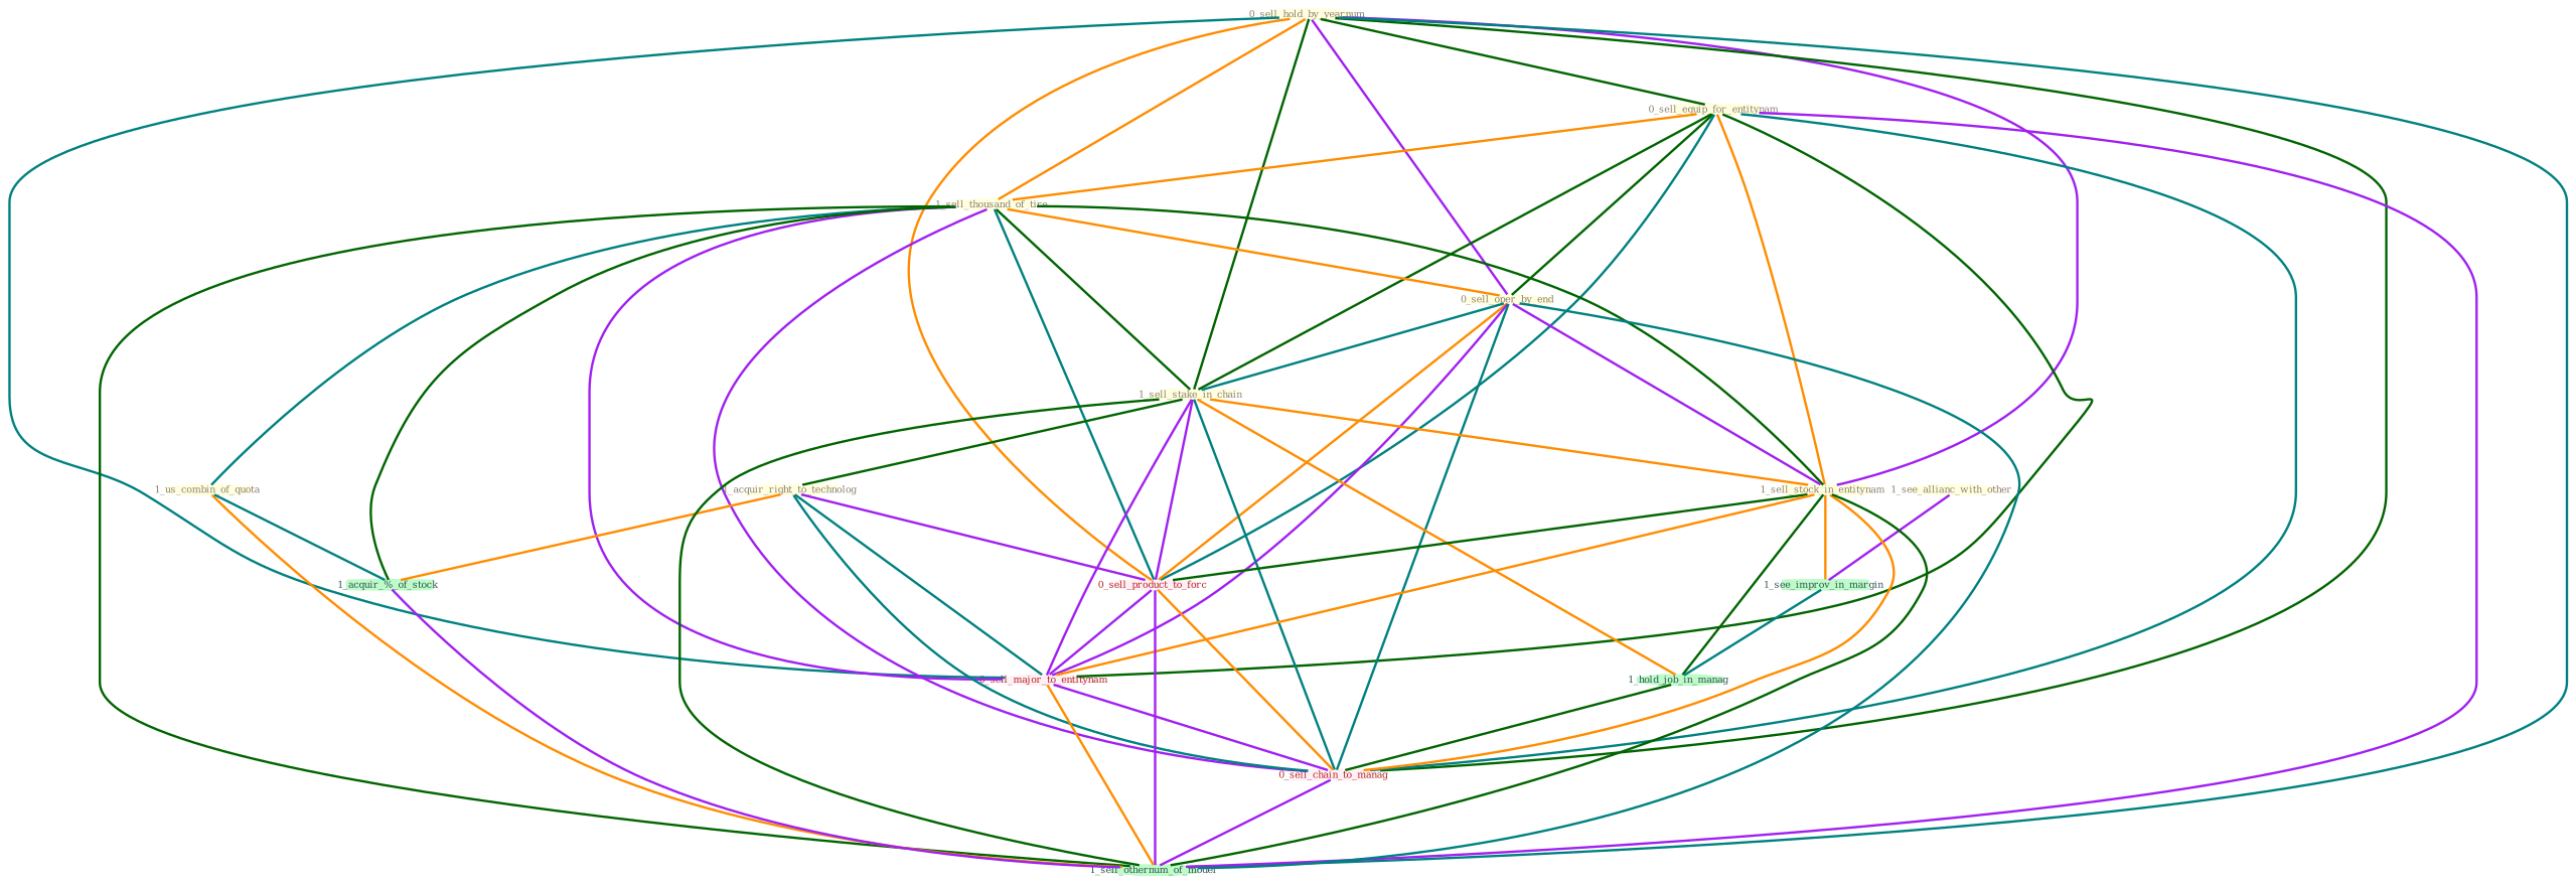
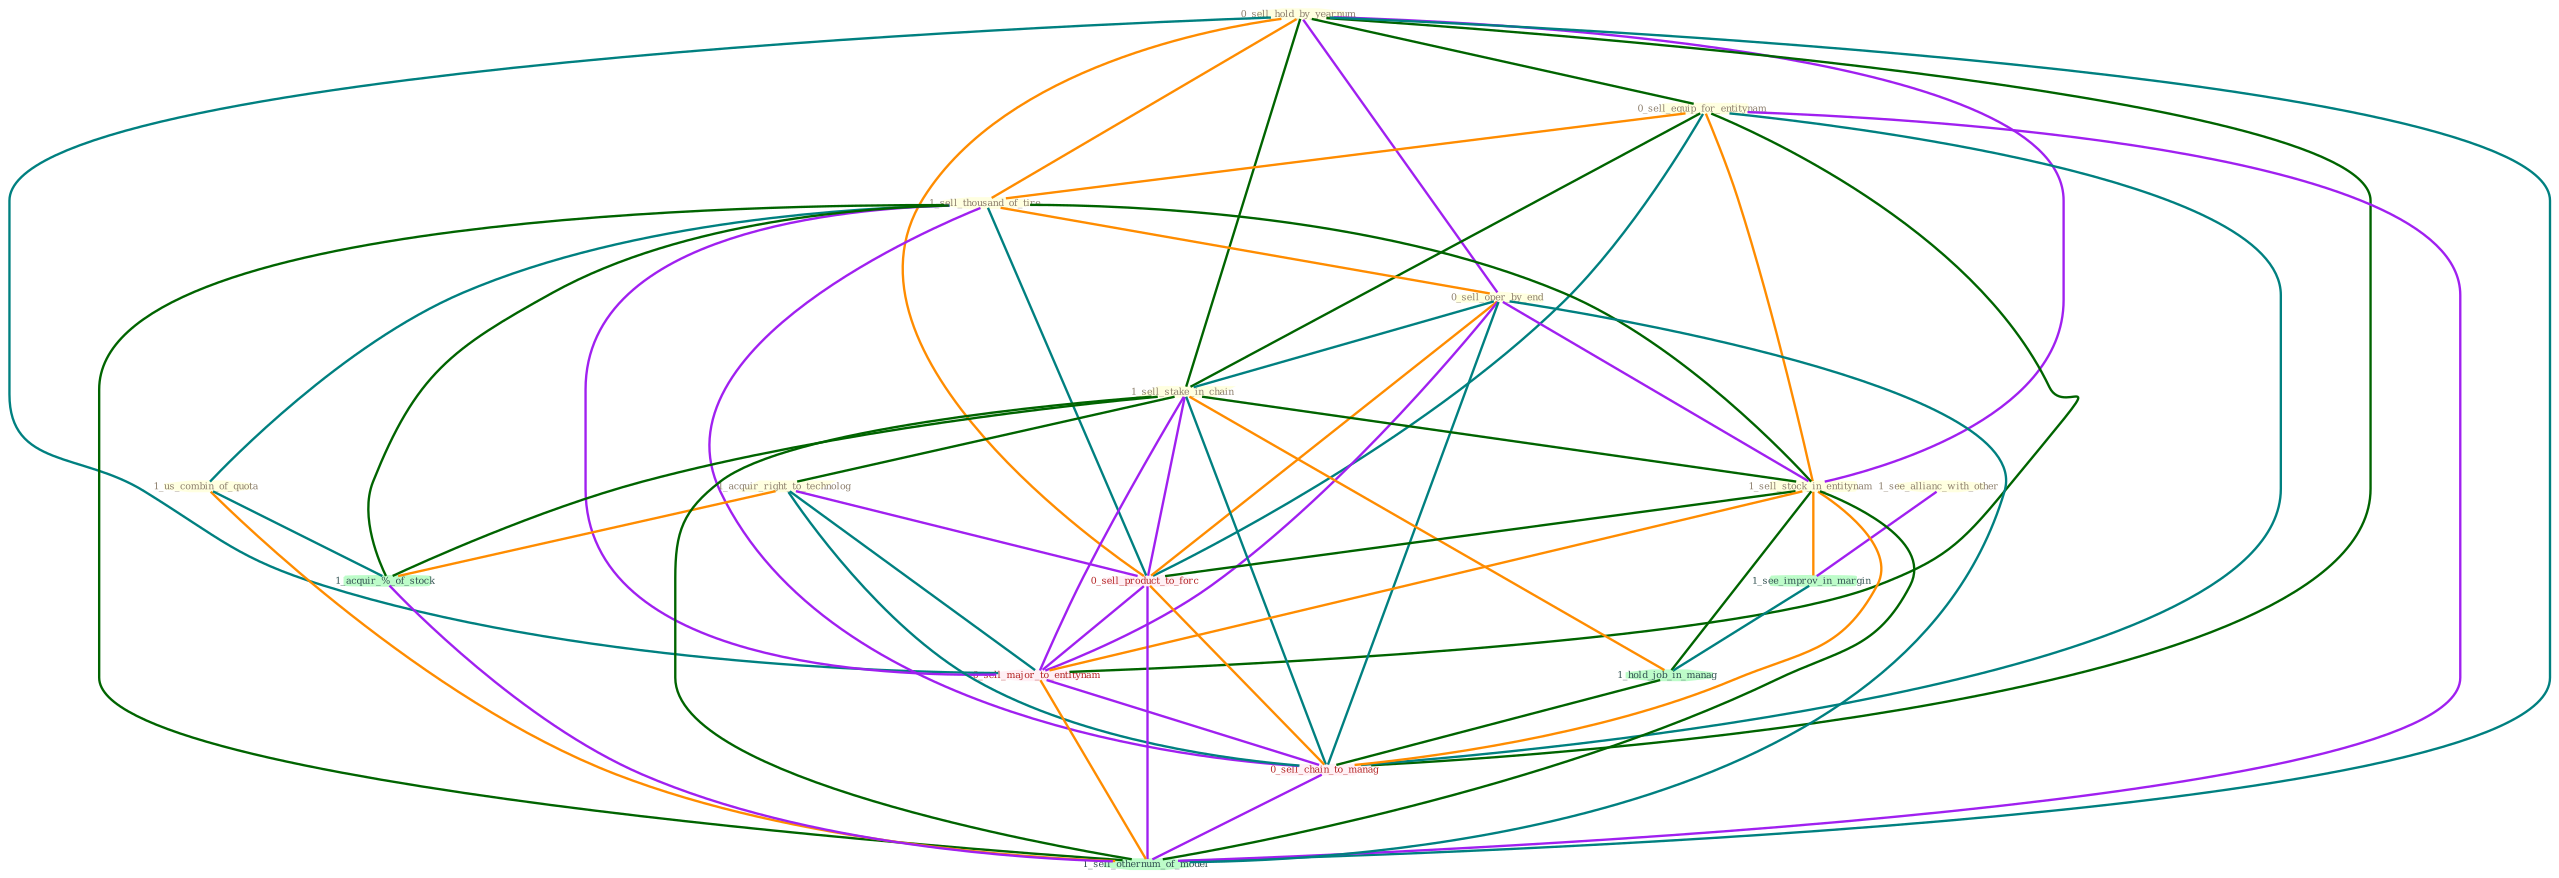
  graph {
    node [color="#ffffe0" fixedsize=true fontcolor="#8b7d6b" fontsize=4 shape=octagon style=filled]
    edge [color=darkgreen w=1]
    "0_sell_hold_by_yearnum " [height=.06 width=.5]
    "1_see_allianc_with_other " [height=.06 width=.5]
    "0_sell_equip_for_entitynam " [height=.06 shape=cylinder width=.5]
    "1_sell_thousand_of_tire " [height=.06 width=.5]
    "0_sell_oper_by_end " [height=.06 shape=house width=.5]
    "1_us_combin_of_quota " [height=.06 width=.5]
    "1_acquir_right_to_technolog " [height=.06 shape=parallelogram width=.5]
    "1_sell_stake_in_chain " [height=.06 shape=parallelogram width=.5]
    "1_sell_stock_in_entitynam " [height=.06 shape=cylinder width=.5]
    "0_sell_product_to_forc " [color="#fff0f5" fontcolor="#b22222" height=.06 width=.5]
    "0_sell_major_to_entitynam " [color="#fff0f5" fontcolor="#b22222" height=.06 width=.5]
    "0_sell_chain_to_manag " [color="#fff0f5" fontcolor="#b22222" height=.06 shape=parallelogram width=.5]
    "1_sell_othernum_of_model " [color="#BDFCC9" fontcolor="#2f4f4f" height=.06 width=.5]
    "1_see_improv_in_margin " [color="#BDFCC9" fontcolor="#2f4f4f" height=.06 shape=cylinder width=.5]
    "1_acquir_%_of_stock " [color="#BDFCC9" fontcolor="#2f4f4f" height=.06 shape=cylinder width=.5]
    "1_hold_job_in_manag " [color="#BDFCC9" fontcolor="#2f4f4f" height=.06 width=.5]
    subgraph sub_1 {
      "0_sell_hold_by_yearnum "
      "1_see_allianc_with_other "
      "0_sell_equip_for_entitynam "
      "1_sell_thousand_of_tire "
      "0_sell_oper_by_end "
      "1_us_combin_of_quota "
      "1_acquir_right_to_technolog "
      "1_sell_stake_in_chain "
      "1_sell_stock_in_entitynam "
    }
    subgraph sub_2 {
      "0_sell_product_to_forc "
      "0_sell_major_to_entitynam "
      "0_sell_chain_to_manag "
    }
    "0_sell_hold_by_yearnum " -- "0_sell_equip_for_entitynam "
    "0_sell_hold_by_yearnum " -- "1_sell_thousand_of_tire " [color=darkorange]
    "0_sell_hold_by_yearnum " -- "0_sell_oper_by_end " [color=purple w=2]
    "0_sell_hold_by_yearnum " -- "1_sell_stake_in_chain "
    "0_sell_hold_by_yearnum " -- "1_sell_stock_in_entitynam " [color=purple]
    "0_sell_hold_by_yearnum " -- "0_sell_product_to_forc " [color=darkorange]
    "0_sell_hold_by_yearnum " -- "0_sell_major_to_entitynam " [color=teal]
    "0_sell_hold_by_yearnum " -- "0_sell_chain_to_manag "
    "0_sell_hold_by_yearnum " -- "1_sell_othernum_of_model " [color=teal]
    "1_see_allianc_with_other " -- "1_see_improv_in_margin " [color=purple]
    "0_sell_equip_for_entitynam " -- "1_sell_thousand_of_tire " [color=darkorange]
-   "0_sell_equip_for_entitynam " -- "0_sell_oper_by_end "
    "0_sell_equip_for_entitynam " -- "1_sell_stake_in_chain "
    "0_sell_equip_for_entitynam " -- "1_sell_stock_in_entitynam " [color=darkorange w=2]
    "0_sell_equip_for_entitynam " -- "0_sell_product_to_forc " [color=teal]
    "0_sell_equip_for_entitynam " -- "0_sell_major_to_entitynam " [w=2]
    "0_sell_equip_for_entitynam " -- "0_sell_chain_to_manag " [color=teal]
    "0_sell_equip_for_entitynam " -- "1_sell_othernum_of_model " [color=purple]
    "1_sell_thousand_of_tire " -- "0_sell_oper_by_end " [color=darkorange]
    "1_sell_thousand_of_tire " -- "1_us_combin_of_quota " [color=teal]
-   "1_sell_thousand_of_tire " -- "1_sell_stake_in_chain "
+   "1_acquir_%_of_stock " -- "1_sell_stake_in_chain "
    "1_sell_thousand_of_tire " -- "1_sell_stock_in_entitynam "
    "1_sell_thousand_of_tire " -- "0_sell_product_to_forc " [color=teal]
    "1_sell_thousand_of_tire " -- "0_sell_major_to_entitynam " [color=purple]
    "1_sell_thousand_of_tire " -- "0_sell_chain_to_manag " [color=purple]
    "1_sell_thousand_of_tire " -- "1_sell_othernum_of_model " [w=2]
    "1_sell_thousand_of_tire " -- "1_acquir_%_of_stock "
    "0_sell_oper_by_end " -- "1_sell_stake_in_chain " [color=teal]
    "0_sell_oper_by_end " -- "1_sell_stock_in_entitynam " [color=purple]
    "0_sell_oper_by_end " -- "0_sell_product_to_forc " [color=darkorange]
    "0_sell_oper_by_end " -- "0_sell_major_to_entitynam " [color=purple]
    "0_sell_oper_by_end " -- "0_sell_chain_to_manag " [color=teal]
    "0_sell_oper_by_end " -- "1_sell_othernum_of_model " [color=teal]
    "1_us_combin_of_quota " -- "1_sell_othernum_of_model " [color=darkorange]
    "1_us_combin_of_quota " -- "1_acquir_%_of_stock " [color=teal]
    "1_acquir_right_to_technolog " -- "0_sell_product_to_forc " [color=purple]
    "1_acquir_right_to_technolog " -- "0_sell_major_to_entitynam " [color=teal]
    "1_acquir_right_to_technolog " -- "0_sell_chain_to_manag " [color=teal]
    "1_acquir_right_to_technolog " -- "1_acquir_%_of_stock " [color=darkorange]
    "1_sell_stake_in_chain " -- "1_acquir_right_to_technolog "
-   "1_sell_stake_in_chain " -- "1_sell_stock_in_entitynam " [color=darkorange w=2]
+   "1_sell_stake_in_chain " -- "1_sell_stock_in_entitynam " [w=2]
    "1_sell_stake_in_chain " -- "0_sell_product_to_forc " [color=purple]
    "1_sell_stake_in_chain " -- "0_sell_major_to_entitynam " [color=purple]
    "1_sell_stake_in_chain " -- "0_sell_chain_to_manag " [color=teal]
    "1_sell_stake_in_chain " -- "1_sell_othernum_of_model "
    "1_sell_stake_in_chain " -- "1_hold_job_in_manag " [color=darkorange]
    "1_sell_stock_in_entitynam " -- "0_sell_product_to_forc "
    "1_sell_stock_in_entitynam " -- "0_sell_major_to_entitynam " [color=darkorange w=2]
    "1_sell_stock_in_entitynam " -- "0_sell_chain_to_manag " [color=darkorange]
    "1_sell_stock_in_entitynam " -- "1_sell_othernum_of_model "
    "1_sell_stock_in_entitynam " -- "1_see_improv_in_margin " [color=darkorange]
    "1_sell_stock_in_entitynam " -- "1_hold_job_in_manag "
    "0_sell_product_to_forc " -- "0_sell_major_to_entitynam " [color=purple w=2]
    "0_sell_product_to_forc " -- "0_sell_chain_to_manag " [color=darkorange w=2]
    "0_sell_product_to_forc " -- "1_sell_othernum_of_model " [color=purple]
    "0_sell_major_to_entitynam " -- "0_sell_chain_to_manag " [color=purple w=2]
    "0_sell_major_to_entitynam " -- "1_sell_othernum_of_model " [color=darkorange]
    "0_sell_chain_to_manag " -- "1_sell_othernum_of_model " [color=purple]
    "1_see_improv_in_margin " -- "1_hold_job_in_manag " [color=teal]
    "1_acquir_%_of_stock " -- "1_sell_othernum_of_model " [color=purple]
    "1_hold_job_in_manag " -- "0_sell_chain_to_manag "
  }
